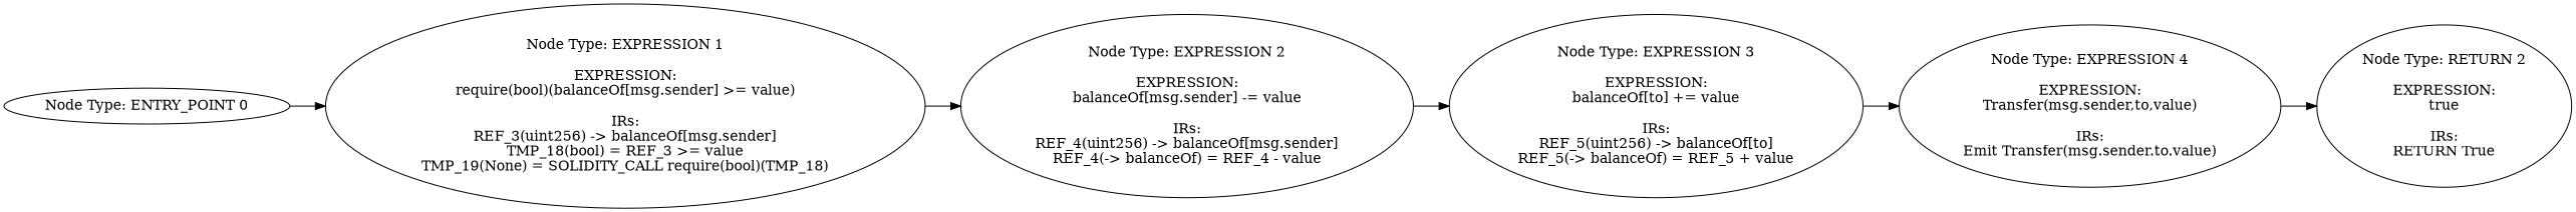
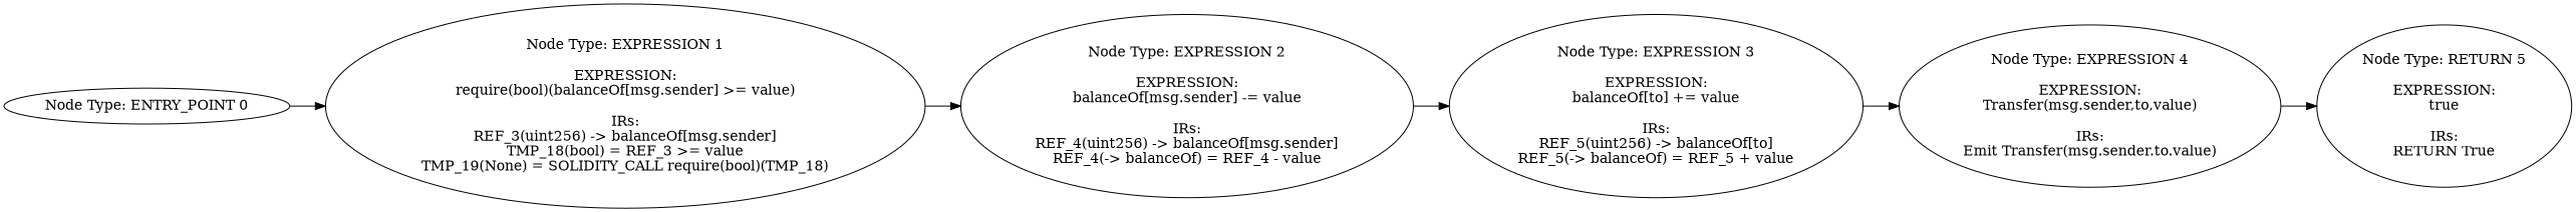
  digraph {
    rankdir=LR
    n1 [label="Node Type: ENTRY_POINT 0\n"]
    n2 [label="Node Type: EXPRESSION 1\n\nEXPRESSION:\nrequire(bool)(balanceOf[msg.sender] >= value)\n\nIRs:\nREF_3(uint256) -> balanceOf[msg.sender]\nTMP_18(bool) = REF_3 >= value\nTMP_19(None) = SOLIDITY_CALL require(bool)(TMP_18)"]
    n3 [label="Node Type: EXPRESSION 2\n\nEXPRESSION:\nbalanceOf[msg.sender] -= value\n\nIRs:\nREF_4(uint256) -> balanceOf[msg.sender]\nREF_4(-> balanceOf) = REF_4 - value"]
    n4 [label="Node Type: EXPRESSION 3\n\nEXPRESSION:\nbalanceOf[to] += value\n\nIRs:\nREF_5(uint256) -> balanceOf[to]\nREF_5(-> balanceOf) = REF_5 + value"]
    n5 [label="Node Type: EXPRESSION 4\n\nEXPRESSION:\nTransfer(msg.sender,to,value)\n\nIRs:\nEmit Transfer(msg.sender.to.value)"]
-   n6 [label="Node Type: RETURN 2\n\nEXPRESSION:\ntrue\n\nIRs:\nRETURN True"]
+   n6 [label="Node Type: RETURN 5\n\nEXPRESSION:\ntrue\n\nIRs:\nRETURN True"]
    n1 -> n2
    n2 -> n3
    n3 -> n4
    n4 -> n5
    n5 -> n6
  }
